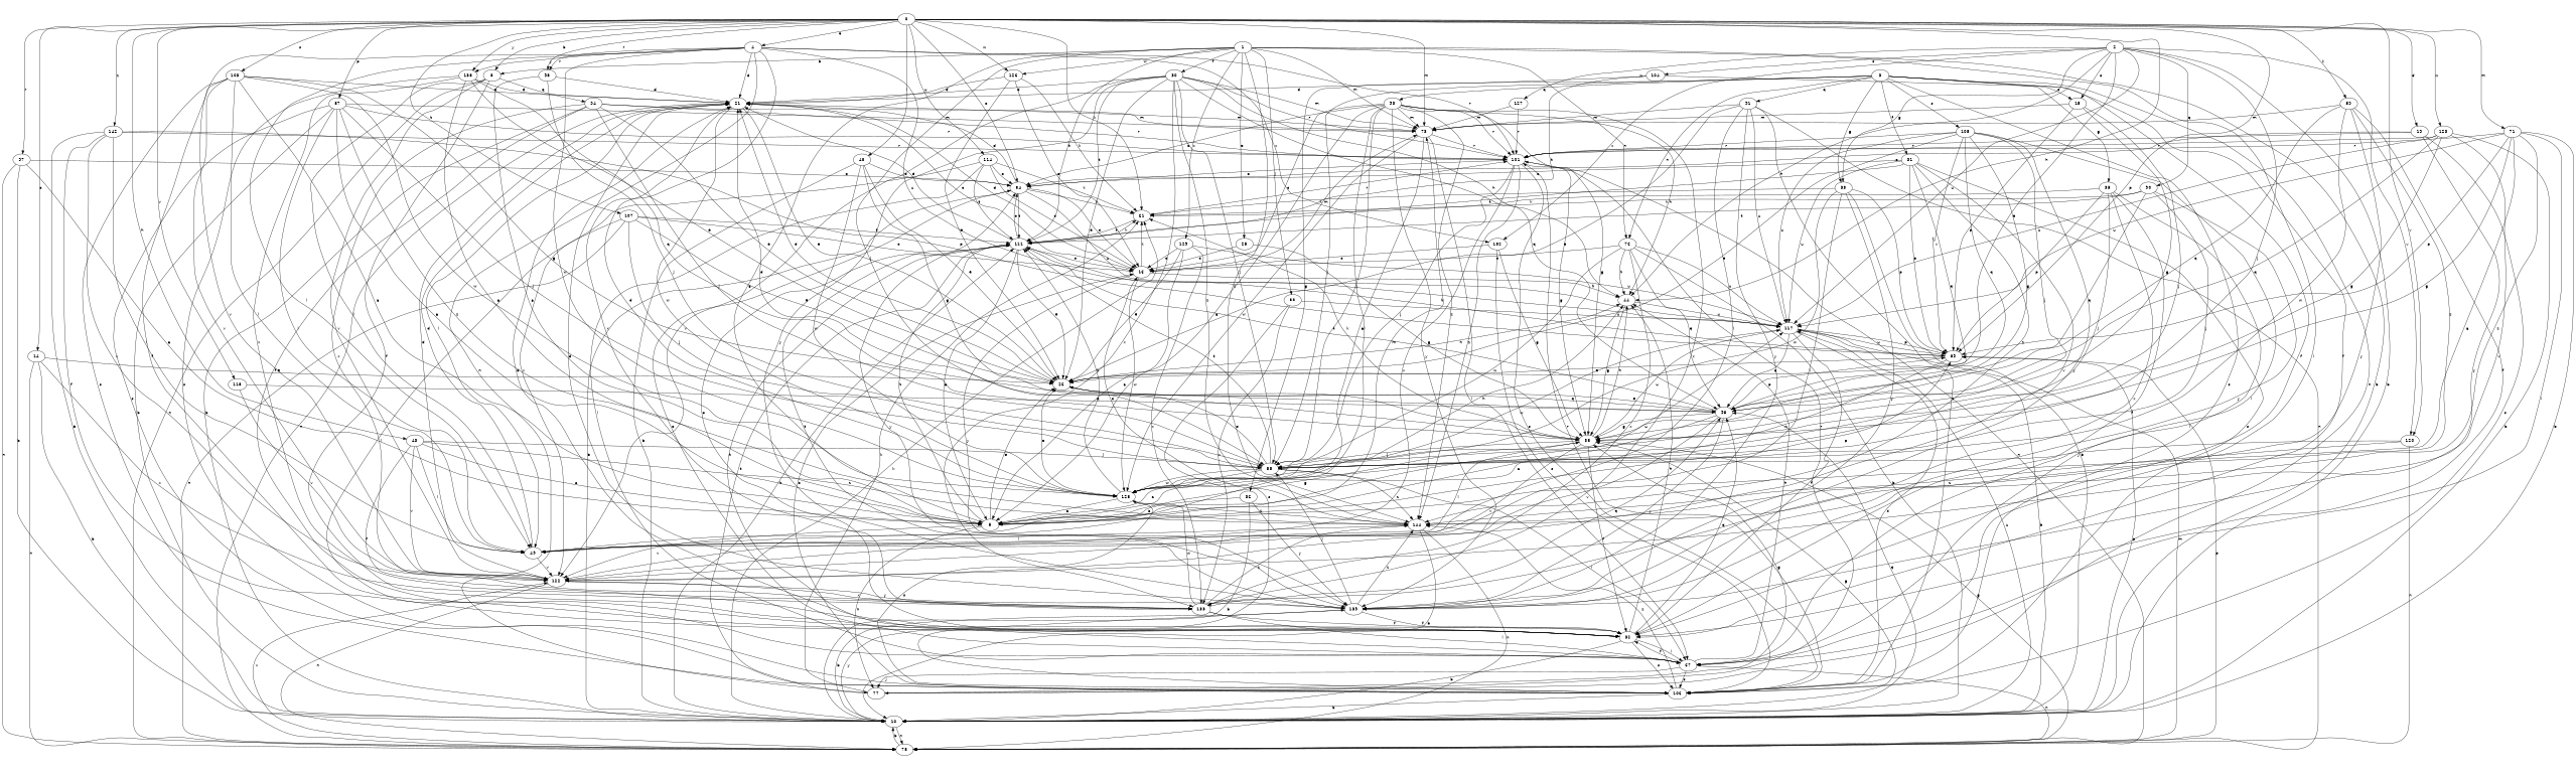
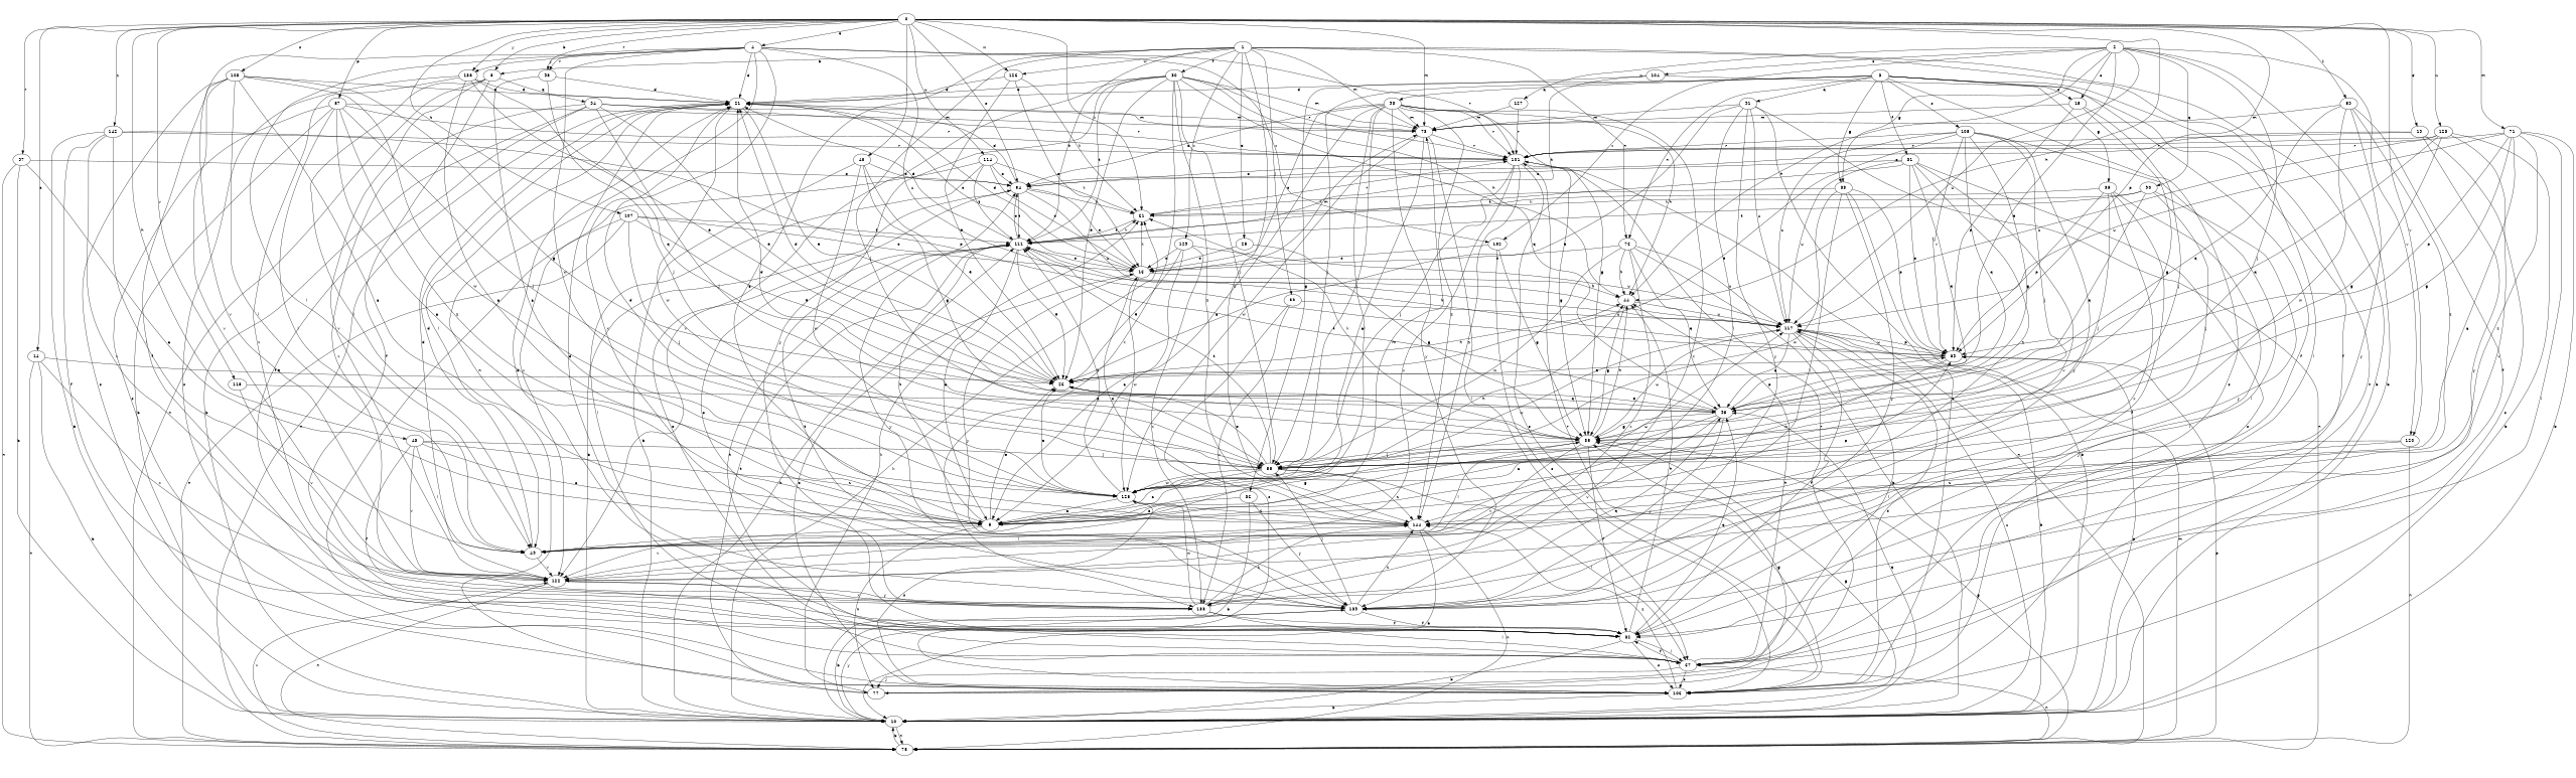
  strict digraph {
    fontname="DejaVu Sans"
    node [fontname="DejaVu Sans"]
    edge [fontname="DejaVu Sans"]
    0
    4
    8
    14
    19
    43
    44
    48
    59
    61
    71
    73
    84
    87
    89
    97
    98
    103
    107
    114
    118
    120
    123
    126
    138
    142
    117
    132
    77
    21
    49
    101
    122
    128
    133
    32
    78
    94
    10
    26
    106
    139
    5
    55
    144
    38
    95
    111
    67
    16
    1
    25
    30
    53
    76
    129
    2
    15
    33
    90
    104
    127
    3
    31
    35
    36
    91
    93
    105
    0 -> 4 [label=a]
    0 -> 8 [label=b]
    0 -> 14 [label=c]
    0 -> 19 [label=d]
    0 -> 43 [label=h]
    0 -> 44 [label=h]
    0 -> 48 [label=i]
    0 -> 59 [label=k]
    0 -> 61 [label=k]
    0 -> 71 [label=m]
    0 -> 73 [label=m]
    0 -> 84 [label=o]
    0 -> 87 [label=p]
    0 -> 89 [label=p]
    0 -> 97 [label=r]
    0 -> 98 [label=r]
    0 -> 103 [label=s]
    0 -> 107 [label=t]
    0 -> 114 [label=u]
    0 -> 118 [label=v]
    0 -> 120 [label=v]
    0 -> 123 [label=w]
    0 -> 126 [label=w]
    0 -> 138 [label=y]
    0 -> 142 [label=z]
    4 -> 98 [label=r]
    4 -> 138 [label=y]
    4 -> 117 [label=u]
    4 -> 132 [label=x]
    4 -> 77 [label=n]
    4 -> 21 [label=d]
    4 -> 49 [label=i]
    4 -> 101 [label=r]
    4 -> 122 [label=v]
    4 -> 128 [label=w]
    4 -> 133 [label=x]
    8 -> 49 [label=i]
    8 -> 122 [label=v]
    8 -> 32 [label=f]
    8 -> 78 [label=n]
    8 -> 94 [label=q]
    14 -> 133 [label=x]
    14 -> 78 [label=n]
    14 -> 10 [label=b]
    14 -> 26 [label=e]
    19 -> 84 [label=o]
    19 -> 101 [label=r]
    19 -> 106 [label=s]
    19 -> 139 [label=y]
    43 -> 49 [label=i]
    43 -> 122 [label=v]
    43 -> 32 [label=f]
    43 -> 5 [label=a]
    43 -> 55 [label=j]
    43 -> 144 [label=z]
    44 -> 117 [label=u]
    44 -> 38 [label=g]
    48 -> 84 [label=o]
    48 -> 128 [label=w]
    48 -> 10 [label=b]
    48 -> 26 [label=e]
    48 -> 38 [label=g]
    59 -> 73 [label=m]
    59 -> 128 [label=w]
    59 -> 32 [label=f]
    59 -> 139 [label=y]
    59 -> 144 [label=z]
    59 -> 95 [label=q]
    61 -> 101 [label=r]
    61 -> 111 [label=t]
    71 -> 89 [label=p]
    71 -> 117 [label=u]
    71 -> 101 [label=r]
    71 -> 10 [label=b]
    71 -> 5 [label=a]
    71 -> 144 [label=z]
    71 -> 38 [label=g]
    71 -> 67 [label=l]
    73 -> 101 [label=r]
    73 -> 128 [label=w]
    73 -> 5 [label=a]
    73 -> 67 [label=l]
    84 -> 61 [label=k]
    84 -> 117 [label=u]
    84 -> 21 [label=d]
    84 -> 10 [label=b]
    84 -> 111 [label=t]
    84 -> 16 [label=c]
    87 -> 73 [label=m]
    87 -> 49 [label=i]
    87 -> 101 [label=r]
    87 -> 10 [label=b]
    87 -> 106 [label=s]
    87 -> 5 [label=a]
    87 -> 55 [label=j]
    87 -> 144 [label=z]
    89 -> 117 [label=u]
    89 -> 128 [label=w]
    89 -> 26 [label=e]
    89 -> 111 [label=t]
    97 -> 84 [label=o]
    97 -> 78 [label=n]
    97 -> 10 [label=b]
    97 -> 5 [label=a]
    98 -> 21 [label=d]
    98 -> 5 [label=a]
    98 -> 55 [label=j]
    103 -> 21 [label=d]
    103 -> 49 [label=i]
    103 -> 122 [label=v]
    103 -> 128 [label=w]
    103 -> 32 [label=f]
    103 -> 106 [label=s]
    103 -> 5 [label=a]
    103 -> 38 [label=g]
    107 -> 78 [label=n]
    107 -> 26 [label=e]
    107 -> 55 [label=j]
    107 -> 111 [label=t]
    107 -> 67 [label=l]
    107 -> 16 [label=c]
    114 -> 61 [label=k]
    114 -> 84 [label=o]
    114 -> 122 [label=v]
    114 -> 111 [label=t]
    114 -> 67 [label=l]
    114 -> 16 [label=c]
    118 -> 122 [label=v]
    118 -> 95 [label=q]
    120 -> 78 [label=n]
    120 -> 55 [label=j]
    120 -> 144 [label=z]
    123 -> 117 [label=u]
    123 -> 101 [label=r]
    123 -> 122 [label=v]
    123 -> 10 [label=b]
    123 -> 38 [label=g]
    123 -> 95 [label=q]
    126 -> 61 [label=k]
    126 -> 21 [label=d]
    126 -> 26 [label=e]
    126 -> 16 [label=c]
    138 -> 21 [label=d]
    138 -> 133 [label=x]
    138 -> 26 [label=e]
    138 -> 106 [label=s]
    138 -> 5 [label=a]
    138 -> 95 [label=q]
    142 -> 89 [label=p]
    142 -> 49 [label=i]
    142 -> 101 [label=r]
    142 -> 122 [label=v]
    142 -> 32 [label=f]
    142 -> 10 [label=b]
    117 -> 89 [label=p]
    117 -> 128 [label=w]
    117 -> 32 [label=f]
    117 -> 78 [label=m]
    117 -> 10 [label=b]
    117 -> 106 [label=s]
    117 -> 95 [label=q]
+   117 -> 67 [label=l]
    132 -> 106 [label=s]
    132 -> 38 [label=g]
    132 -> 16 [label=c]
    77 -> 61 [label=k]
    77 -> 101 [label=r]
    77 -> 38 [label=g]
    77 -> 111 [label=t]
    21 -> 73 [label=m]
    21 -> 49 [label=i]
    21 -> 128 [label=w]
    21 -> 78 [label=n]
    21 -> 26 [label=e]
    21 -> 16 [label=c]
    49 -> 73 [label=m]
    49 -> 21 [label=d]
    49 -> 122 [label=v]
    101 -> 84 [label=o]
    101 -> 122 [label=v]
    101 -> 78 [label=n]
    101 -> 106 [label=s]
    101 -> 55 [label=j]
    101 -> 144 [label=z]
    101 -> 38 [label=g]
    122 -> 21 [label=d]
    122 -> 133 [label=x]
    122 -> 78 [label=n]
    122 -> 139 [label=y]
    128 -> 44 [label=h]
    128 -> 21 [label=d]
    128 -> 26 [label=e]
    128 -> 106 [label=s]
    128 -> 5 [label=a]
    128 -> 144 [label=z]
    128 -> 111 [label=t]
    133 -> 128 [label=w]
    133 -> 32 [label=f]
    133 -> 144 [label=z]
    133 -> 95 [label=q]
    133 -> 67 [label=l]
    32 -> 44 [label=h]
    32 -> 84 [label=o]
    32 -> 21 [label=d]
    32 -> 10 [label=b]
    32 -> 106 [label=s]
    32 -> 95 [label=q]
    32 -> 67 [label=l]
    78 -> 89 [label=p]
    78 -> 122 [label=v]
    78 -> 10 [label=b]
    78 -> 38 [label=g]
    94 -> 73 [label=m]
    94 -> 101 [label=r]
    94 -> 133 [label=x]
    94 -> 32 [label=f]
    94 -> 10 [label=b]
    94 -> 26 [label=e]
    94 -> 55 [label=j]
    10 -> 61 [label=k]
    10 -> 89 [label=p]
    10 -> 117 [label=u]
    10 -> 78 [label=n]
    10 -> 139 [label=y]
    10 -> 38 [label=g]
    10 -> 95 [label=q]
    10 -> 111 [label=t]
    26 -> 44 [label=h]
    26 -> 21 [label=d]
    26 -> 95 [label=q]
    106 -> 101 [label=r]
    106 -> 10 [label=b]
    106 -> 144 [label=z]
    106 -> 16 [label=c]
    139 -> 21 [label=d]
    139 -> 32 [label=f]
    139 -> 10 [label=b]
    139 -> 55 [label=j]
    139 -> 144 [label=z]
    139 -> 111 [label=t]
    5 -> 89 [label=p]
    5 -> 117 [label=u]
    5 -> 77 [label=n]
    5 -> 122 [label=v]
    5 -> 26 [label=e]
    5 -> 38 [label=g]
    5 -> 111 [label=t]
    55 -> 128 [label=w]
    55 -> 26 [label=e]
    55 -> 5 [label=a]
    55 -> 144 [label=z]
    55 -> 111 [label=t]
    55 -> 67 [label=l]
    144 -> 49 [label=i]
    144 -> 78 [label=n]
    144 -> 10 [label=b]
    144 -> 16 [label=c]
    38 -> 44 [label=h]
    38 -> 61 [label=k]
    38 -> 117 [label=u]
    38 -> 21 [label=d]
    38 -> 49 [label=i]
    38 -> 122 [label=v]
    38 -> 32 [label=f]
    38 -> 55 [label=j]
    95 -> 89 [label=p]
    95 -> 122 [label=v]
    95 -> 26 [label=e]
    95 -> 139 [label=y]
    95 -> 5 [label=a]
    95 -> 38 [label=g]
    95 -> 111 [label=t]
    111 -> 61 [label=k]
    111 -> 84 [label=o]
    111 -> 21 [label=d]
    111 -> 26 [label=e]
    111 -> 139 [label=y]
    111 -> 5 [label=a]
    111 -> 16 [label=c]
    67 -> 44 [label=h]
    67 -> 84 [label=o]
    67 -> 77 [label=j]
    67 -> 32 [label=f]
    67 -> 78 [label=n]
    67 -> 106 [label=s]
    67 -> 111 [label=t]
    16 -> 44 [label=h]
    16 -> 61 [label=k]
    16 -> 73 [label=m]
    16 -> 21 [label=d]
    16 -> 128 [label=w]
    16 -> 139 [label=y]
    1 -> 8 [label=b]
    1 -> 73 [label=m]
    1 -> 126 [label=w]
    1 -> 10 [label=b]
    1 -> 5 [label=a]
    1 -> 55 [label=j]
    1 -> 144 [label=z]
    1 -> 111 [label=t]
    1 -> 67 [label=l]
    1 -> 25 [label=e]
    1 -> 30 [label=f]
    1 -> 53 [label=j]
    1 -> 76 [label=n]
    1 -> 129 [label=x]
    25 -> 38 [label=g]
    25 -> 16 [label=c]
    30 -> 44 [label=h]
    30 -> 73 [label=m]
    30 -> 21 [label=d]
    30 -> 101 [label=r]
    30 -> 122 [label=v]
    30 -> 133 [label=x]
    30 -> 26 [label=e]
    30 -> 139 [label=y]
    30 -> 55 [label=j]
    30 -> 144 [label=z]
    30 -> 95 [label=q]
    30 -> 111 [label=t]
    53 -> 117 [label=u]
    53 -> 133 [label=x]
    53 -> 106 [label=s]
    76 -> 44 [label=h]
    76 -> 117 [label=u]
    76 -> 128 [label=w]
    76 -> 133 [label=x]
    76 -> 10 [label=b]
    76 -> 95 [label=q]
    76 -> 16 [label=c]
    129 -> 117 [label=u]
    129 -> 133 [label=x]
    129 -> 26 [label=e]
    129 -> 5 [label=a]
    129 -> 16 [label=c]
    2 -> 44 [label=h]
    2 -> 120 [label=v]
    2 -> 117 [label=u]
    2 -> 132 [label=x]
    2 -> 10 [label=b]
    2 -> 26 [label=e]
    2 -> 55 [label=j]
    2 -> 15 [label=c]
    2 -> 33 [label=g]
    2 -> 90 [label=q]
    2 -> 104 [label=s]
    2 -> 127 [label=w]
    15 -> 73 [label=m]
    15 -> 89 [label=p]
    15 -> 55 [label=j]
    15 -> 38 [label=g]
    33 -> 61 [label=k]
    33 -> 89 [label=p]
    33 -> 49 [label=i]
    33 -> 128 [label=w]
    33 -> 10 [label=b]
    33 -> 139 [label=y]
    90 -> 61 [label=k]
    90 -> 139 [label=y]
    90 -> 55 [label=j]
    90 -> 95 [label=q]
    90 -> 111 [label=t]
    104 -> 21 [label=d]
    104 -> 32 [label=f]
    104 -> 111 [label=t]
    127 -> 73 [label=m]
    127 -> 101 [label=r]
    3 -> 77 [label=n]
    3 -> 32 [label=f]
    3 -> 106 [label=s]
    3 -> 55 [label=j]
    3 -> 76 [label=n]
    3 -> 15 [label=c]
    3 -> 33 [label=g]
    3 -> 31 [label=f]
    3 -> 35 [label=g]
    3 -> 36 [label=g]
    3 -> 91 [label=q]
    3 -> 93 [label=q]
    3 -> 105 [label=s]
    31 -> 84 [label=o]
    31 -> 89 [label=p]
    31 -> 117 [label=u]
    31 -> 122 [label=v]
    31 -> 106 [label=s]
    31 -> 144 [label=z]
    31 -> 95 [label=q]
    31 -> 111 [label=t]
    35 -> 61 [label=k]
    35 -> 89 [label=p]
    35 -> 133 [label=x]
    35 -> 32 [label=f]
    35 -> 55 [label=j]
    35 -> 67 [label=l]
    36 -> 10 [label=b]
    36 -> 139 [label=y]
    36 -> 5 [label=a]
    91 -> 73 [label=m]
    91 -> 117 [label=u]
    91 -> 49 [label=i]
    91 -> 78 [label=n]
    91 -> 26 [label=e]
    91 -> 106 [label=s]
    91 -> 139 [label=y]
    93 -> 44 [label=h]
    93 -> 73 [label=m]
    93 -> 84 [label=o]
    93 -> 49 [label=i]
    93 -> 101 [label=r]
    93 -> 133 [label=x]
    93 -> 139 [label=y]
    93 -> 5 [label=a]
    93 -> 55 [label=j]
    93 -> 144 [label=z]
    93 -> 38 [label=g]
    93 -> 16 [label=c]
    105 -> 89 [label=v]
    105 -> 117 [label=u]
    105 -> 101 [label=r]
    105 -> 26 [label=e]
    105 -> 139 [label=y]
    105 -> 55 [label=j]
    105 -> 38 [label=g]
    105 -> 95 [label=q]
    105 -> 67 [label=l]
  }
